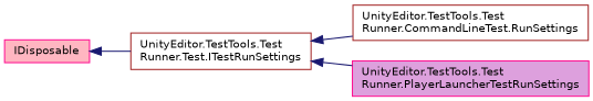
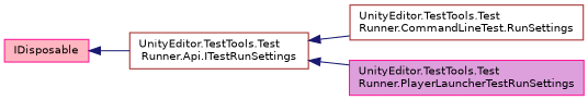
  digraph {
    rankdir=LR
    node [color=brown fillcolor=white fontname=Helvetica fontsize=10 shape=record style=filled]
    edge [color=midnightblue dir=back fontname=Helvetica fontsize=10 labelfontname=Helvetica labelfontsize=10 style=solid]
-   n1 [fontcolor=black height=0.2 label="UnityEditor.TestTools.Test\lRunner.Test.ITestRunSettings" width=0.4]
+   n1 [fontcolor=black height=0.2 label="UnityEditor.TestTools.Test\lRunner.Api.ITestRunSettings" width=0.4]
    n2 [height=0.2 label="UnityEditor.TestTools.Test\lRunner.CommandLineTest.RunSettings" width=0.4]
    n3 [color=deeppink fillcolor=plum height=0.2 label="UnityEditor.TestTools.Test\lRunner.PlayerLauncherTestRunSettings" width=0.4]
    n4 [color=deeppink fillcolor=lightpink height=0.2 label=IDisposable width=0.4]
    n1 -> n2
    n1 -> n3
    n4 -> n1
  }
